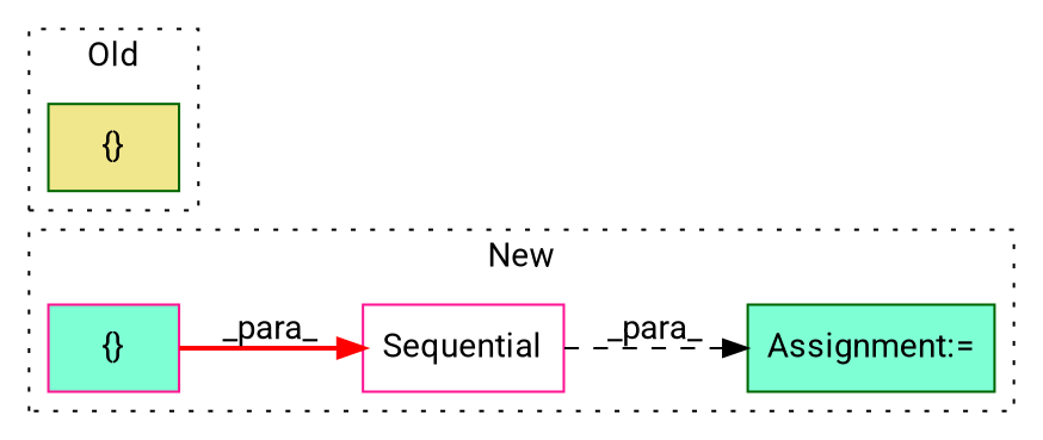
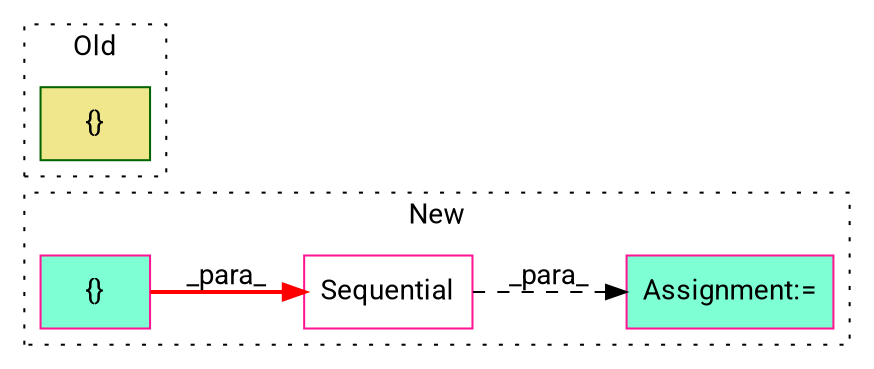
  digraph {
    fontname=Roboto
    rankdir=LR
    node [a=4 color=darkgreen fillcolor=aquamarine fontname=Roboto l="1,1" shape=box style=filled]
    edge [fontname=Roboto]
-   n1 [a=7 l=1 label="Assignment:=" s=707]
+   n1 [a=7 color=deeppink l=1 label="Assignment:=" s=707]
    n2 [a=32 color=deeppink fillcolor=white l="11,1" label=Sequential s="538,687"]
    n3 [color=deeppink label="{}" s="558,686"]
    n4 [fillcolor=khaki label="{}" s="560,562"]
    subgraph cluster_1 {
      label=New
      style=dotted
      n1
      n2
      n3
    }
    subgraph cluster_2 {
      label=Old
      style=dotted
      n4
    }
    n2 -> n1 [color=black label=_para_ style=dashed]
    n3 -> n2 [color=red label=_para_ style=bold]
  }
